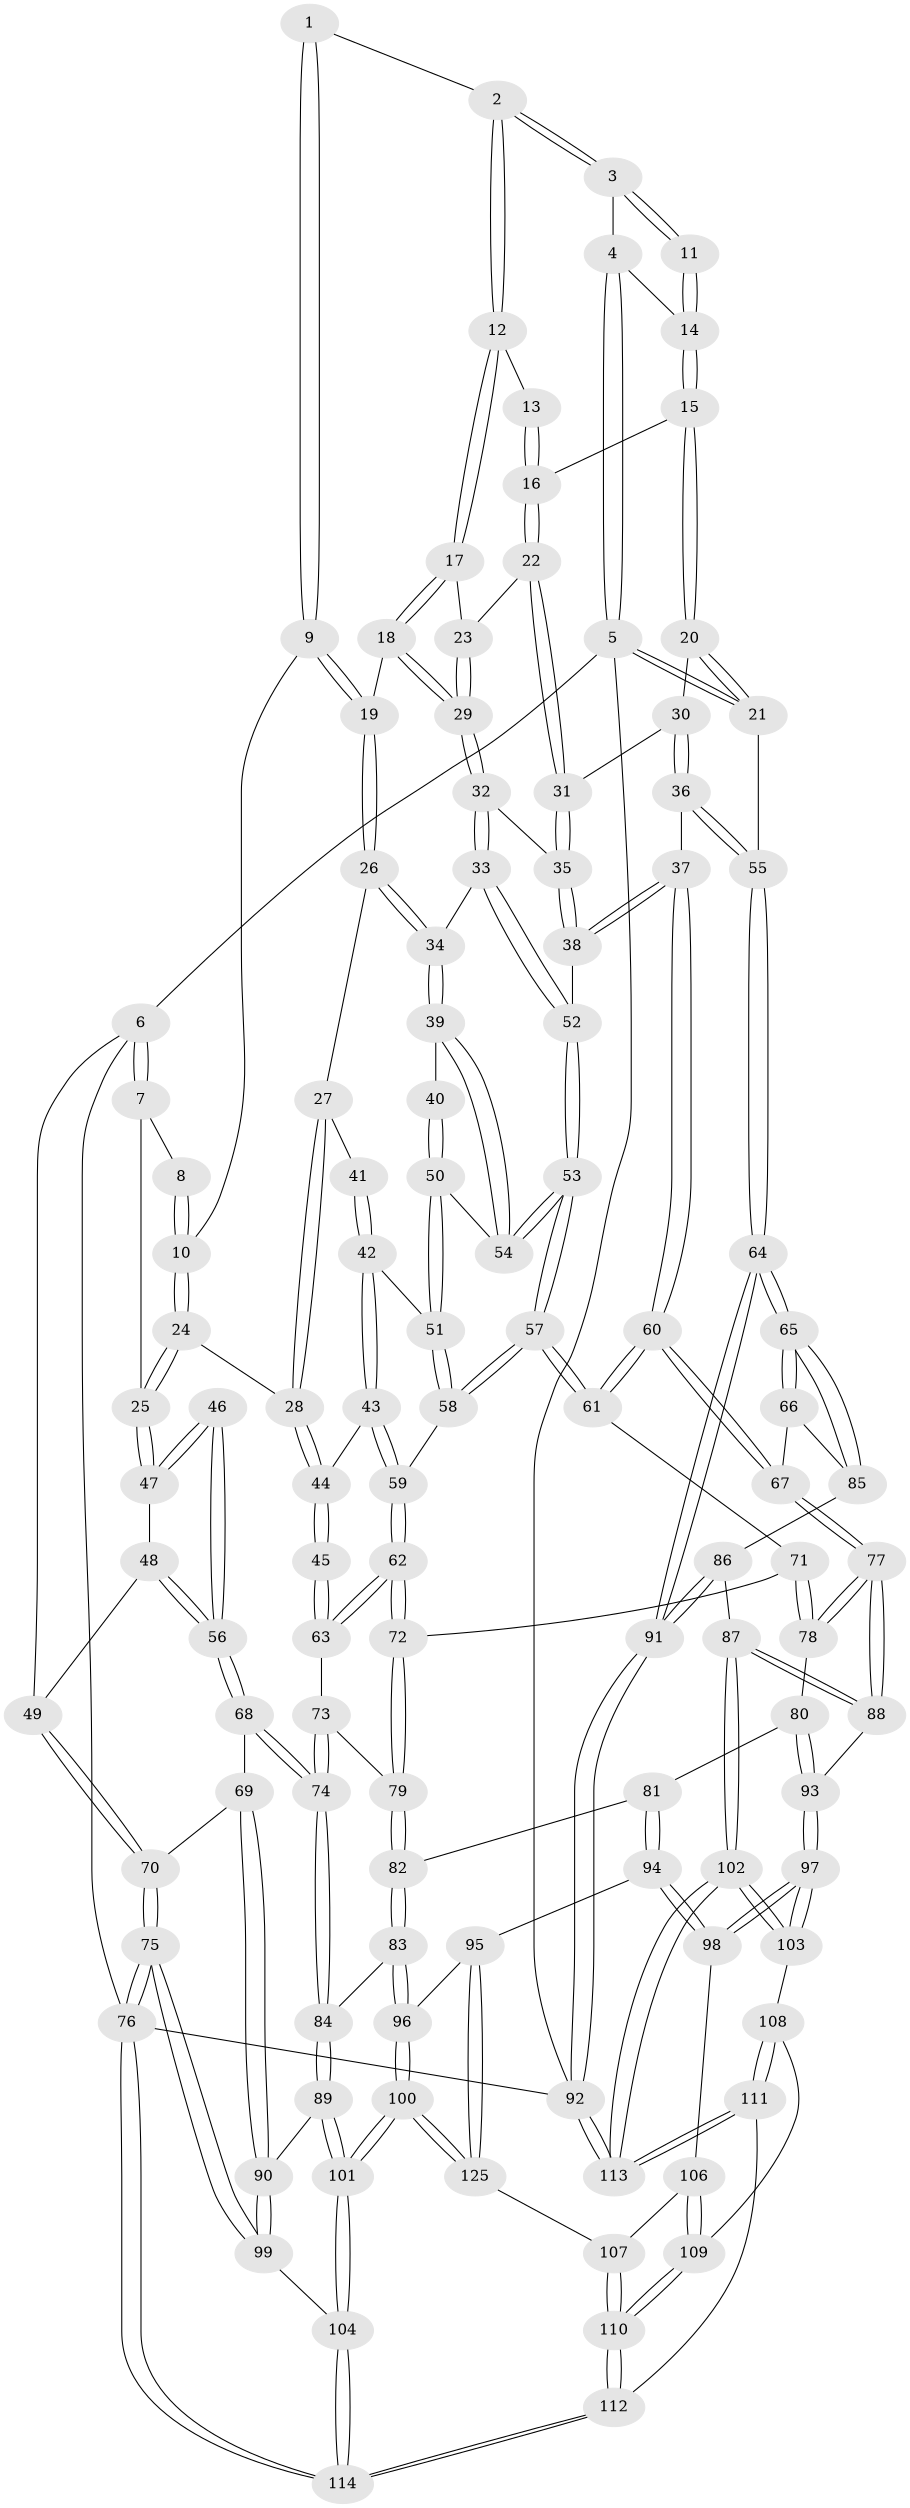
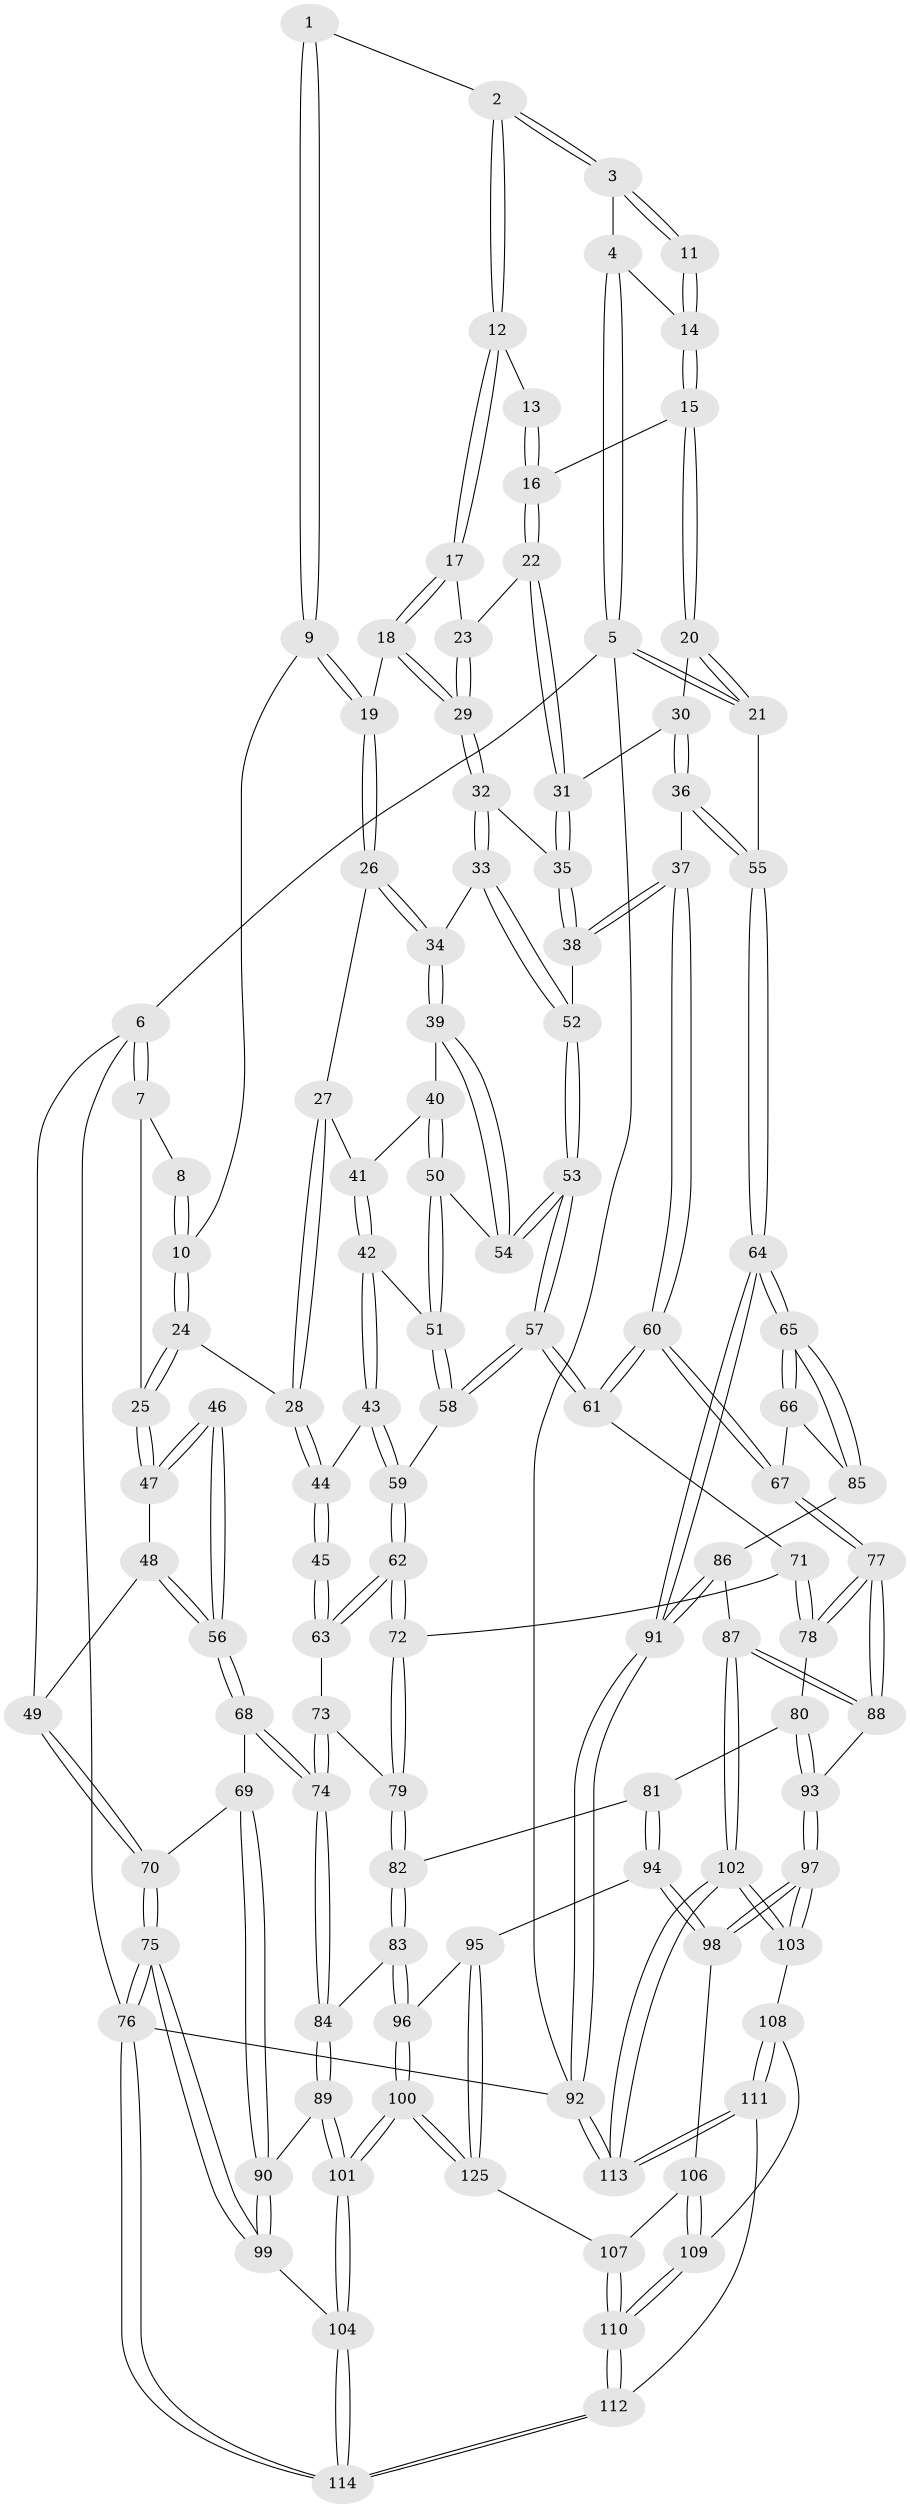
  graph {
    node [color=gray90 style=filled]
    1
    2
    9
    3
    12
    10
    19
    4
    11
    13
    17
    5
    14
    6
    21
    92
    15
    7
    49
    76
    55
    113
    8
    25
    70
    114
    47
    24
    26
    28
    16
    18
    23
    22
    20
    30
    31
    29
    32
    27
    34
    36
    64
    35
    44
    48
    41
    39
    42
    45
    33
    37
    38
    52
    53
    40
    54
    60
    61
    67
    50
    51
    43
    59
    58
    62
    63
    46
    56
    73
    68
    75
    57
    65
    91
    69
    74
    71
    72
    77
    78
    79
    66
    85
    86
    88
    90
    84
    99
    80
    82
    89
    104
    93
    81
    83
    94
    97
    95
    98
    96
    100
    101
    87
    102
    103
    n107 [label=125]
    106
    107
    108
    109
    111
    110
    112
    1 -- 2
    1 -- 9
    1 -- 9
    2 -- 3
    2 -- 3
    2 -- 12
    2 -- 12
    9 -- 10
    9 -- 19
    9 -- 19
    3 -- 4
    3 -- 11
    3 -- 11
    12 -- 13
    12 -- 17
    12 -- 17
    10 -- 24
    10 -- 24
    19 -- 26
    19 -- 26
    4 -- 5
    4 -- 5
    4 -- 14
    11 -- 14
    11 -- 14
    13 -- 16
    13 -- 16
    17 -- 18
    17 -- 18
    17 -- 23
    5 -- 6
    5 -- 21
    5 -- 21
    5 -- 92
    14 -- 15
    14 -- 15
    6 -- 7
    6 -- 7
    6 -- 49
    6 -- 76
    21 -- 55
    92 -- 113
    92 -- 113
    15 -- 16
    15 -- 20
    15 -- 20
    7 -- 8
    7 -- 25
    49 -- 70
    49 -- 70
    76 -- 92
    76 -- 114
    76 -- 114
    55 -- 64
    55 -- 64
    8 -- 10
    8 -- 10
    25 -- 47
    25 -- 47
    70 -- 75
    70 -- 75
    47 -- 48
    24 -- 25
    24 -- 25
    24 -- 28
    26 -- 27
    26 -- 34
    26 -- 34
    28 -- 44
    28 -- 44
    16 -- 22
    16 -- 22
    18 -- 19
    18 -- 29
    18 -- 29
    23 -- 29
    23 -- 29
    22 -- 23
    22 -- 31
    22 -- 31
    20 -- 21
    20 -- 21
    20 -- 30
    30 -- 31
    30 -- 36
    30 -- 36
    31 -- 35
    31 -- 35
    29 -- 32
    29 -- 32
    32 -- 35
    32 -- 33
    32 -- 33
    27 -- 28
    27 -- 28
    27 -- 41
    34 -- 39
    34 -- 39
    36 -- 55
    36 -- 55
    36 -- 37
    64 -- 65
    64 -- 65
    64 -- 91
    64 -- 91
    35 -- 38
    35 -- 38
    44 -- 45
    44 -- 45
    48 -- 49
    48 -- 56
    48 -- 56
    41 -- 42
    41 -- 42
    39 -- 40
    39 -- 54
    39 -- 54
    42 -- 51
    42 -- 43
    42 -- 43
    45 -- 63
    45 -- 63
    33 -- 34
    33 -- 52
    33 -- 52
    37 -- 38
    37 -- 38
    37 -- 60
    37 -- 60
    38 -- 52
    52 -- 53
    52 -- 53
    53 -- 54
    53 -- 54
    53 -- 57
    53 -- 57
+   40 -- 41
    40 -- 50
    40 -- 50
    60 -- 61
    60 -- 61
    60 -- 67
    60 -- 67
    61 -- 71
    67 -- 77
    67 -- 77
    50 -- 54
    50 -- 51
    50 -- 51
    51 -- 58
    51 -- 58
    43 -- 44
    43 -- 59
    43 -- 59
    59 -- 62
    59 -- 62
    58 -- 59
    62 -- 63
    62 -- 63
    62 -- 72
    62 -- 72
    63 -- 73
    46 -- 47
    46 -- 47
    46 -- 56
    46 -- 56
    56 -- 68
    56 -- 68
    73 -- 74
    73 -- 74
    73 -- 79
    68 -- 69
    68 -- 74
    68 -- 74
    75 -- 76
    75 -- 76
    75 -- 99
    75 -- 99
    57 -- 61
    57 -- 61
    57 -- 58
    57 -- 58
    65 -- 66
    65 -- 66
    65 -- 85
    65 -- 85
    91 -- 92
    91 -- 92
    69 -- 70
    69 -- 90
    69 -- 90
    74 -- 84
    74 -- 84
    71 -- 72
    71 -- 78
    71 -- 78
    72 -- 79
    72 -- 79
    77 -- 78
    77 -- 78
    77 -- 88
    77 -- 88
    78 -- 80
    79 -- 82
    79 -- 82
    66 -- 67
    66 -- 85
    85 -- 86
    86 -- 91
    86 -- 91
    86 -- 87
    88 -- 93
    90 -- 99
    90 -- 99
    84 -- 89
    84 -- 89
    99 -- 104
    80 -- 93
    80 -- 93
    80 -- 81
    82 -- 83
    82 -- 83
    89 -- 90
    89 -- 101
    89 -- 101
    104 -- 114
    104 -- 114
    93 -- 97
    93 -- 97
    81 -- 82
    81 -- 94
    81 -- 94
    83 -- 84
    83 -- 96
    83 -- 96
    94 -- 95
    94 -- 98
    94 -- 98
    97 -- 98
    97 -- 98
    97 -- 103
    97 -- 103
    95 -- 96
    95 -- n107
    95 -- n107
    98 -- 106
    96 -- 100
    96 -- 100
    100 -- 101
    100 -- 101
    100 -- n107
    100 -- n107
    101 -- 104
    101 -- 104
    87 -- 88
    87 -- 88
    87 -- 102
    87 -- 102
    102 -- 113
    102 -- 113
    102 -- 103
    102 -- 103
    103 -- 108
    n107 -- 107
    106 -- 107
    106 -- 109
    106 -- 109
    107 -- 110
    107 -- 110
    108 -- 109
    108 -- 111
    108 -- 111
    109 -- 110
    109 -- 110
    111 -- 113
    111 -- 113
    111 -- 112
    110 -- 112
    110 -- 112
    112 -- 114
    112 -- 114
  }
